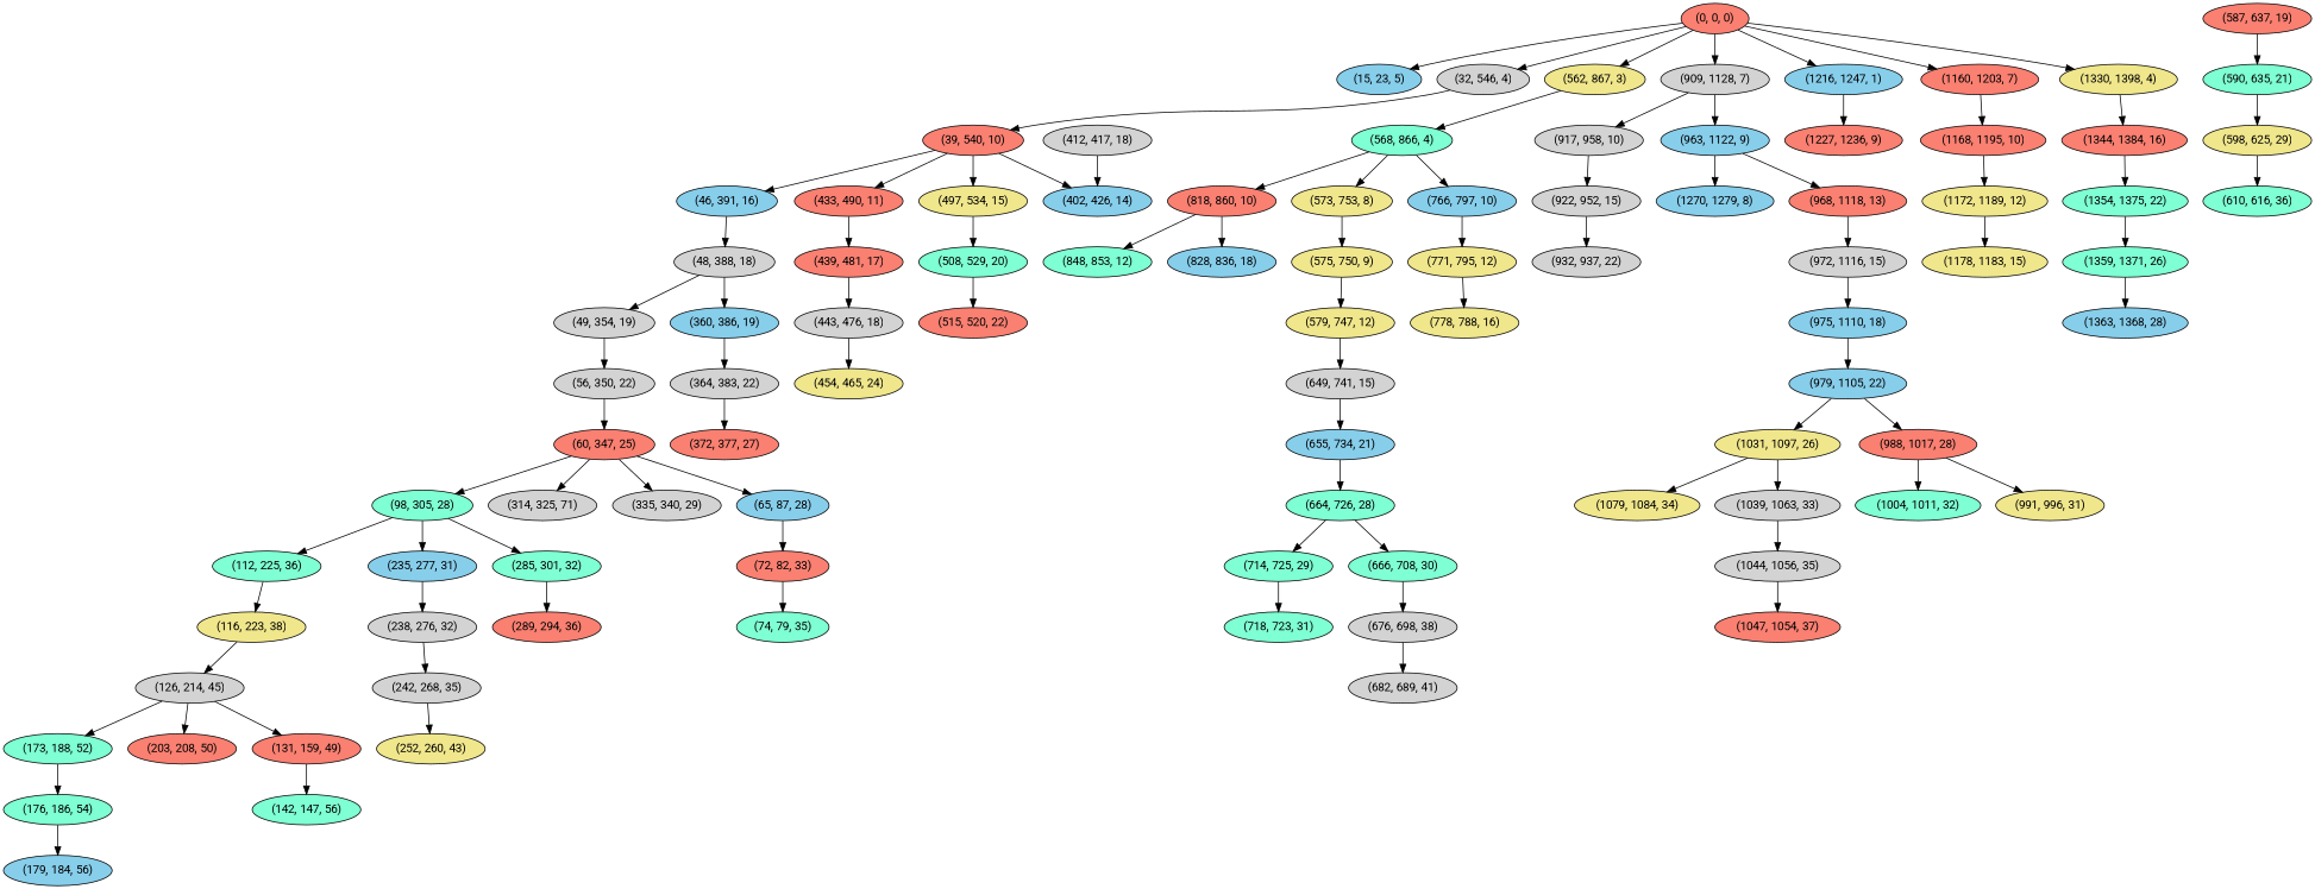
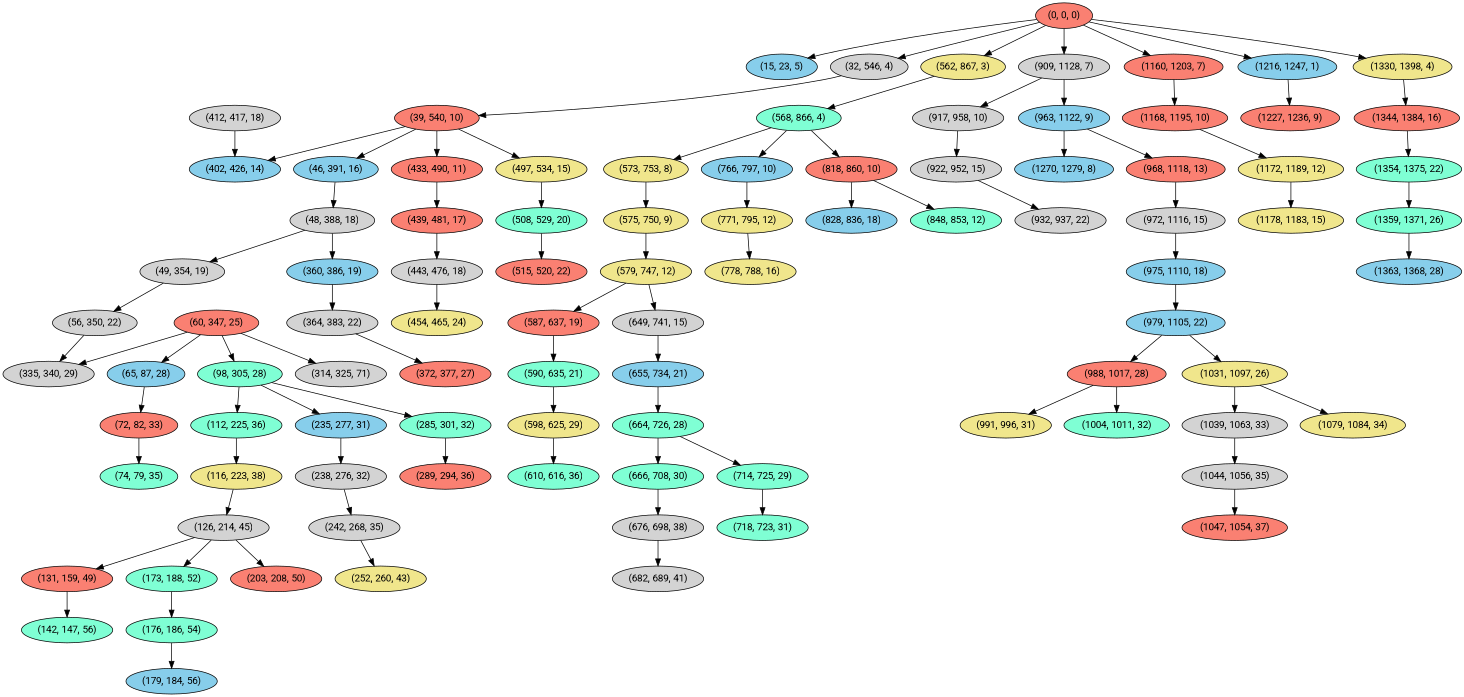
  digraph {
    fontname=Roboto
    node [fillcolor=lightgrey fontname=Roboto style=filled]
    edge [fontname=Roboto]
    "(0, 0, 0)" [fillcolor=salmon]
    "(15, 23, 5)" [fillcolor=skyblue]
    "(32, 546, 4)"
    "(562, 867, 3)" [fillcolor=khaki]
    "(909, 1128, 7)"
    "(1160, 1203, 7)" [fillcolor=salmon]
    "(1216, 1247, 1)" [fillcolor=skyblue]
    "(1330, 1398, 4)" [fillcolor=khaki]
    "(39, 540, 10)" [fillcolor=salmon]
    "(568, 866, 4)" [fillcolor=aquamarine]
    "(917, 958, 10)"
    "(963, 1122, 9)" [fillcolor=skyblue]
    "(1168, 1195, 10)" [fillcolor=salmon]
    "(1227, 1236, 9)" [fillcolor=salmon]
    "(1270, 1279, 8)" [fillcolor=skyblue]
    "(1344, 1384, 16)" [fillcolor=salmon]
    "(46, 391, 16)" [fillcolor=skyblue]
    "(402, 426, 14)" [fillcolor=skyblue]
    "(433, 490, 11)" [fillcolor=salmon]
    "(497, 534, 15)" [fillcolor=khaki]
    "(48, 388, 18)"
    "(439, 481, 17)" [fillcolor=salmon]
    "(508, 529, 20)" [fillcolor=aquamarine]
    "(49, 354, 19)"
    "(360, 386, 19)" [fillcolor=skyblue]
    "(56, 350, 22)"
    "(364, 383, 22)"
    "(60, 347, 25)" [fillcolor=salmon]
    "(65, 87, 28)" [fillcolor=skyblue]
    "(98, 305, 28)" [fillcolor=aquamarine]
    n31 [label="(314, 325, 71)"]
    "(335, 340, 29)"
    "(72, 82, 33)" [fillcolor=salmon]
    "(112, 225, 36)" [fillcolor=aquamarine]
    "(235, 277, 31)" [fillcolor=skyblue]
    "(285, 301, 32)" [fillcolor=aquamarine]
    "(74, 79, 35)" [fillcolor=aquamarine]
    "(116, 223, 38)" [fillcolor=khaki]
    "(238, 276, 32)"
    "(289, 294, 36)" [fillcolor=salmon]
    "(126, 214, 45)"
    "(131, 159, 49)" [fillcolor=salmon]
    "(173, 188, 52)" [fillcolor=aquamarine]
    "(203, 208, 50)" [fillcolor=salmon]
    "(142, 147, 56)" [fillcolor=aquamarine]
    "(176, 186, 54)" [fillcolor=aquamarine]
    "(179, 184, 56)" [fillcolor=skyblue]
    "(242, 268, 35)"
    "(252, 260, 43)" [fillcolor=khaki]
    "(372, 377, 27)" [fillcolor=salmon]
    "(412, 417, 18)"
    "(443, 476, 18)"
    "(454, 465, 24)" [fillcolor=khaki]
    "(515, 520, 22)" [fillcolor=salmon]
    "(573, 753, 8)" [fillcolor=khaki]
    "(766, 797, 10)" [fillcolor=skyblue]
    "(818, 860, 10)" [fillcolor=salmon]
    "(575, 750, 9)" [fillcolor=khaki]
    "(771, 795, 12)" [fillcolor=khaki]
    "(828, 836, 18)" [fillcolor=skyblue]
    "(848, 853, 12)" [fillcolor=aquamarine]
    "(579, 747, 12)" [fillcolor=khaki]
    "(587, 637, 19)" [fillcolor=salmon]
    "(649, 741, 15)"
    "(590, 635, 21)" [fillcolor=aquamarine]
    "(655, 734, 21)" [fillcolor=skyblue]
    "(598, 625, 29)" [fillcolor=khaki]
    "(610, 616, 36)" [fillcolor=aquamarine]
    "(664, 726, 28)" [fillcolor=aquamarine]
    "(666, 708, 30)" [fillcolor=aquamarine]
    "(714, 725, 29)" [fillcolor=aquamarine]
    "(676, 698, 38)"
    "(718, 723, 31)" [fillcolor=aquamarine]
    "(682, 689, 41)"
    "(778, 788, 16)" [fillcolor=khaki]
    "(922, 952, 15)"
    "(968, 1118, 13)" [fillcolor=salmon]
    "(932, 937, 22)"
    "(972, 1116, 15)"
    "(975, 1110, 18)" [fillcolor=skyblue]
    "(979, 1105, 22)" [fillcolor=skyblue]
    "(988, 1017, 28)" [fillcolor=salmon]
    "(1031, 1097, 26)" [fillcolor=khaki]
    "(991, 996, 31)" [fillcolor=khaki]
    "(1004, 1011, 32)" [fillcolor=aquamarine]
    "(1039, 1063, 33)"
    "(1079, 1084, 34)" [fillcolor=khaki]
    "(1044, 1056, 35)"
    "(1047, 1054, 37)" [fillcolor=salmon]
    "(1172, 1189, 12)" [fillcolor=khaki]
    "(1178, 1183, 15)" [fillcolor=khaki]
    "(1354, 1375, 22)" [fillcolor=aquamarine]
    "(1359, 1371, 26)" [fillcolor=aquamarine]
    "(1363, 1368, 28)" [fillcolor=skyblue]
    "(0, 0, 0)" -> "(15, 23, 5)"
    "(0, 0, 0)" -> "(32, 546, 4)"
    "(0, 0, 0)" -> "(562, 867, 3)"
    "(0, 0, 0)" -> "(909, 1128, 7)"
    "(0, 0, 0)" -> "(1160, 1203, 7)"
    "(0, 0, 0)" -> "(1216, 1247, 1)"
    "(0, 0, 0)" -> "(1330, 1398, 4)"
    "(32, 546, 4)" -> "(39, 540, 10)"
    "(562, 867, 3)" -> "(568, 866, 4)"
    "(909, 1128, 7)" -> "(917, 958, 10)"
    "(909, 1128, 7)" -> "(963, 1122, 9)"
    "(1160, 1203, 7)" -> "(1168, 1195, 10)"
    "(1216, 1247, 1)" -> "(1227, 1236, 9)"
    "(1330, 1398, 4)" -> "(1344, 1384, 16)"
    "(39, 540, 10)" -> "(46, 391, 16)"
    "(39, 540, 10)" -> "(402, 426, 14)"
    "(39, 540, 10)" -> "(433, 490, 11)"
    "(39, 540, 10)" -> "(497, 534, 15)"
    "(568, 866, 4)" -> "(573, 753, 8)"
    "(568, 866, 4)" -> "(766, 797, 10)"
    "(568, 866, 4)" -> "(818, 860, 10)"
    "(917, 958, 10)" -> "(922, 952, 15)"
    "(963, 1122, 9)" -> "(1270, 1279, 8)"
    "(963, 1122, 9)" -> "(968, 1118, 13)"
    "(1168, 1195, 10)" -> "(1172, 1189, 12)"
    "(1344, 1384, 16)" -> "(1354, 1375, 22)"
    "(46, 391, 16)" -> "(48, 388, 18)"
    "(433, 490, 11)" -> "(439, 481, 17)"
    "(497, 534, 15)" -> "(508, 529, 20)"
    "(48, 388, 18)" -> "(49, 354, 19)"
    "(48, 388, 18)" -> "(360, 386, 19)"
    "(439, 481, 17)" -> "(443, 476, 18)"
    "(508, 529, 20)" -> "(515, 520, 22)"
    "(49, 354, 19)" -> "(56, 350, 22)"
    "(360, 386, 19)" -> "(364, 383, 22)"
-   "(56, 350, 22)" -> "(60, 347, 25)"
+   "(56, 350, 22)" -> "(335, 340, 29)"
    "(364, 383, 22)" -> "(372, 377, 27)"
    "(60, 347, 25)" -> "(65, 87, 28)"
    "(60, 347, 25)" -> "(98, 305, 28)"
    "(60, 347, 25)" -> n31
    "(60, 347, 25)" -> "(335, 340, 29)"
    "(65, 87, 28)" -> "(72, 82, 33)"
    "(98, 305, 28)" -> "(112, 225, 36)"
    "(98, 305, 28)" -> "(235, 277, 31)"
    "(98, 305, 28)" -> "(285, 301, 32)"
    "(72, 82, 33)" -> "(74, 79, 35)"
    "(112, 225, 36)" -> "(116, 223, 38)"
    "(235, 277, 31)" -> "(238, 276, 32)"
    "(285, 301, 32)" -> "(289, 294, 36)"
    "(116, 223, 38)" -> "(126, 214, 45)"
    "(238, 276, 32)" -> "(242, 268, 35)"
    "(126, 214, 45)" -> "(131, 159, 49)"
    "(126, 214, 45)" -> "(173, 188, 52)"
    "(126, 214, 45)" -> "(203, 208, 50)"
    "(131, 159, 49)" -> "(142, 147, 56)"
    "(173, 188, 52)" -> "(176, 186, 54)"
    "(176, 186, 54)" -> "(179, 184, 56)"
    "(242, 268, 35)" -> "(252, 260, 43)"
    "(412, 417, 18)" -> "(402, 426, 14)"
    "(443, 476, 18)" -> "(454, 465, 24)"
    "(573, 753, 8)" -> "(575, 750, 9)"
    "(766, 797, 10)" -> "(771, 795, 12)"
    "(818, 860, 10)" -> "(828, 836, 18)"
    "(818, 860, 10)" -> "(848, 853, 12)"
    "(575, 750, 9)" -> "(579, 747, 12)"
    "(771, 795, 12)" -> "(778, 788, 16)"
+   "(579, 747, 12)" -> "(587, 637, 19)"
    "(579, 747, 12)" -> "(649, 741, 15)"
    "(587, 637, 19)" -> "(590, 635, 21)"
    "(649, 741, 15)" -> "(655, 734, 21)"
    "(590, 635, 21)" -> "(598, 625, 29)"
    "(655, 734, 21)" -> "(664, 726, 28)"
    "(598, 625, 29)" -> "(610, 616, 36)"
    "(664, 726, 28)" -> "(666, 708, 30)"
    "(664, 726, 28)" -> "(714, 725, 29)"
    "(666, 708, 30)" -> "(676, 698, 38)"
    "(714, 725, 29)" -> "(718, 723, 31)"
    "(676, 698, 38)" -> "(682, 689, 41)"
    "(922, 952, 15)" -> "(932, 937, 22)"
    "(968, 1118, 13)" -> "(972, 1116, 15)"
    "(972, 1116, 15)" -> "(975, 1110, 18)"
    "(975, 1110, 18)" -> "(979, 1105, 22)"
    "(979, 1105, 22)" -> "(988, 1017, 28)"
    "(979, 1105, 22)" -> "(1031, 1097, 26)"
    "(988, 1017, 28)" -> "(991, 996, 31)"
    "(988, 1017, 28)" -> "(1004, 1011, 32)"
    "(1031, 1097, 26)" -> "(1039, 1063, 33)"
    "(1031, 1097, 26)" -> "(1079, 1084, 34)"
    "(1039, 1063, 33)" -> "(1044, 1056, 35)"
    "(1044, 1056, 35)" -> "(1047, 1054, 37)"
    "(1172, 1189, 12)" -> "(1178, 1183, 15)"
    "(1354, 1375, 22)" -> "(1359, 1371, 26)"
    "(1359, 1371, 26)" -> "(1363, 1368, 28)"
  }
